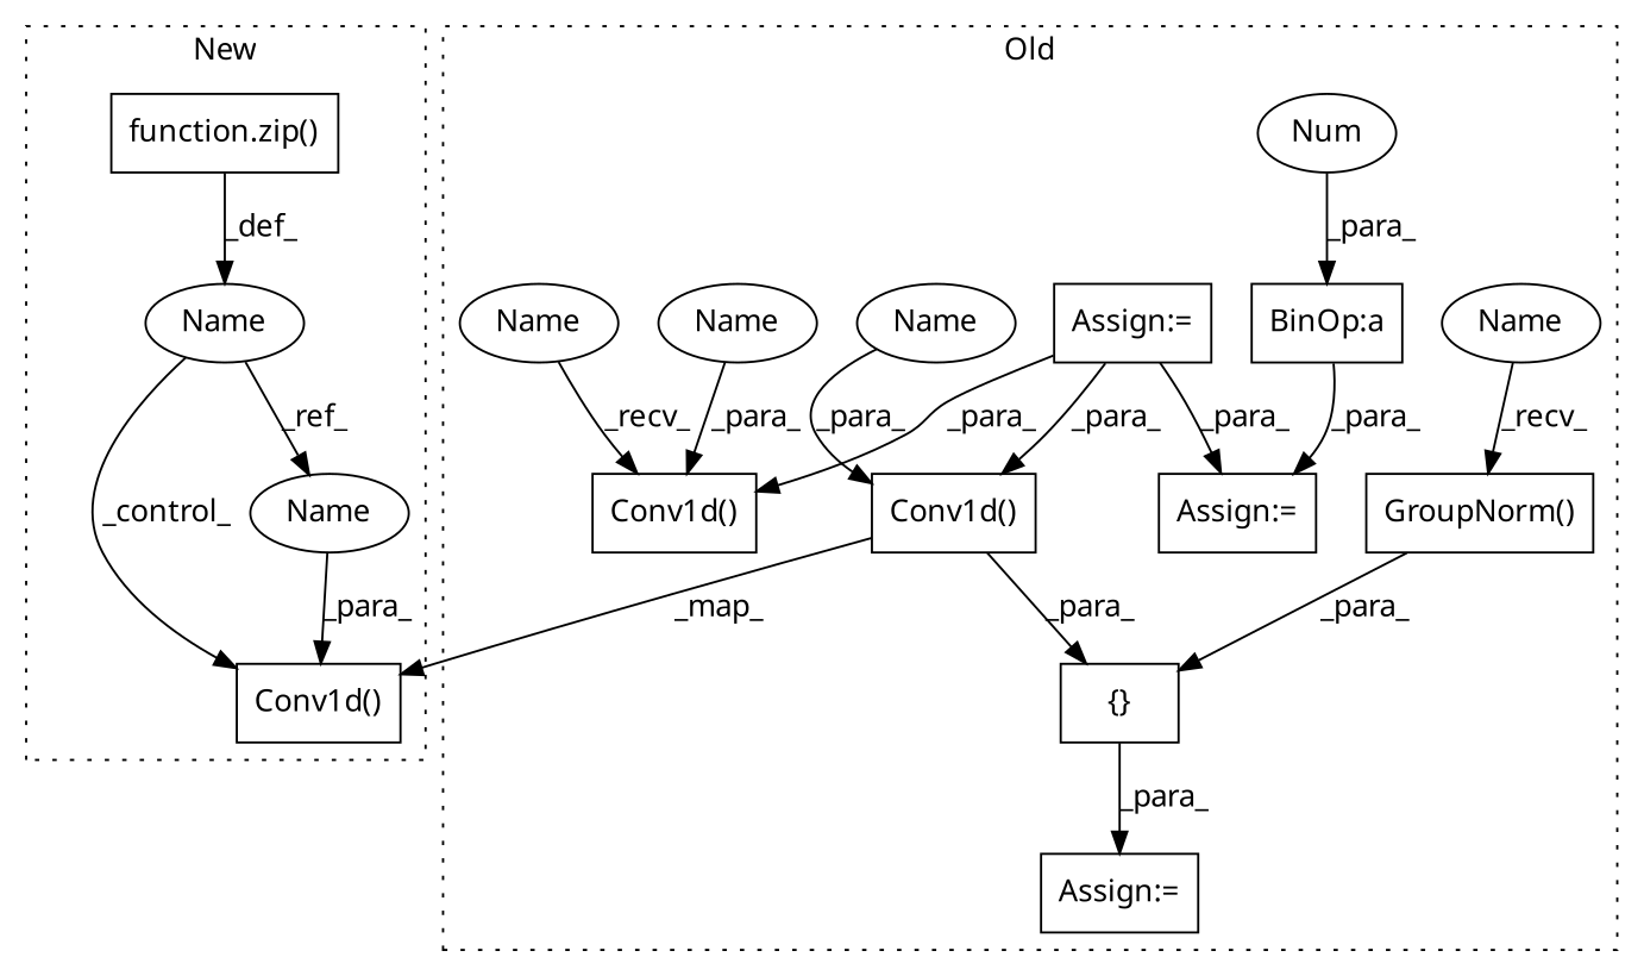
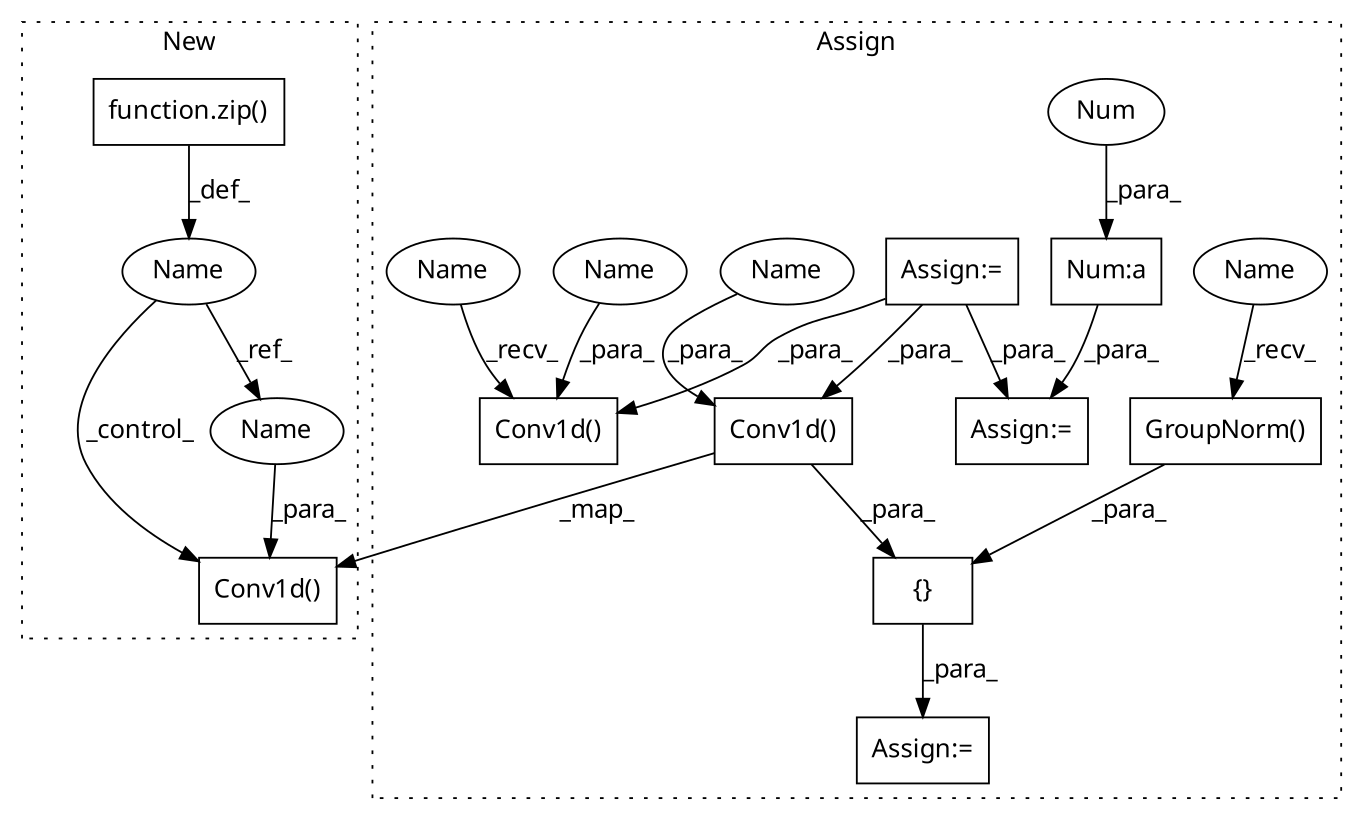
  digraph {
    fontname="Noto Sans"
    node [a=87 fontname="Noto Sans" l=4 shape=box]
    edge [fontname="Noto Sans"]
    n1 [a=75 l="13,1" label="GroupNorm()" s="12881,12898"]
    n2 [a=59 l="19,0" label="{}" s="12799,12970"]
    n3 [a=76 l=1 label=Num s=12894 shape=ellipse]
    n4 [a=68 label="Assign:=" s=12795]
    n5 [a=75 l="10,21" label="Conv1d()" s="12818,12841"]
    n6 [a=75 l="10,21" label="Conv1d()" s="13006,13033"]
    n7 [a=68 l=3 label="Assign:=" s=12701]
    n8 [a=68 label="Assign:=" s=12718]
-   n9 [a=82 l=1 label="BinOp:a" s=12731]
+   n9 [a=82 l=1 label="Num:a" s=12731]
    n10 [l=2 label=Name s=12881 shape=ellipse]
    n11 [l=2 label=Name s=13006 shape=ellipse]
    n12 [l=7 label=Name s=12834 shape=ellipse]
    n13 [l=7 label=Name s=13026 shape=ellipse]
    n14 [a=75 l="4,1" label="function.zip()" s="4360,4394"]
    n15 [a=75 l="10,18" label="Conv1d()" s="4435,4462"]
    n16 [label=Name s=4352 shape=ellipse]
    n17 [label=Name s=4458 shape=ellipse]
    subgraph cluster_1 {
-     label=Old
+     label=Assign
      style=dotted
      n1
      n2
      n3
      n4
      n5
      n6
      n7
      n8
      n9
      n10
      n11
      n12
      n13
    }
    subgraph cluster_2 {
      label=New
      style=dotted
      n14
      n15
      n16
      n17
    }
    n1 -> n2 [label=_para_]
    n2 -> n4 [label=_para_]
    n3 -> n9 [label=_para_]
    n5 -> n2 [label=_para_]
    n5 -> n15 [label=_map_]
    n7 -> n5 [label=_para_]
    n7 -> n6 [label=_para_]
    n7 -> n8 [label=_para_]
    n9 -> n8 [label=_para_]
    n10 -> n1 [label=_recv_]
    n11 -> n6 [label=_recv_]
    n12 -> n5 [label=_para_]
    n13 -> n6 [label=_para_]
    n14 -> n16 [label=_def_]
    n16 -> n15 [label=_control_]
    n16 -> n17 [label=_ref_]
    n17 -> n15 [label=_para_]
  }
